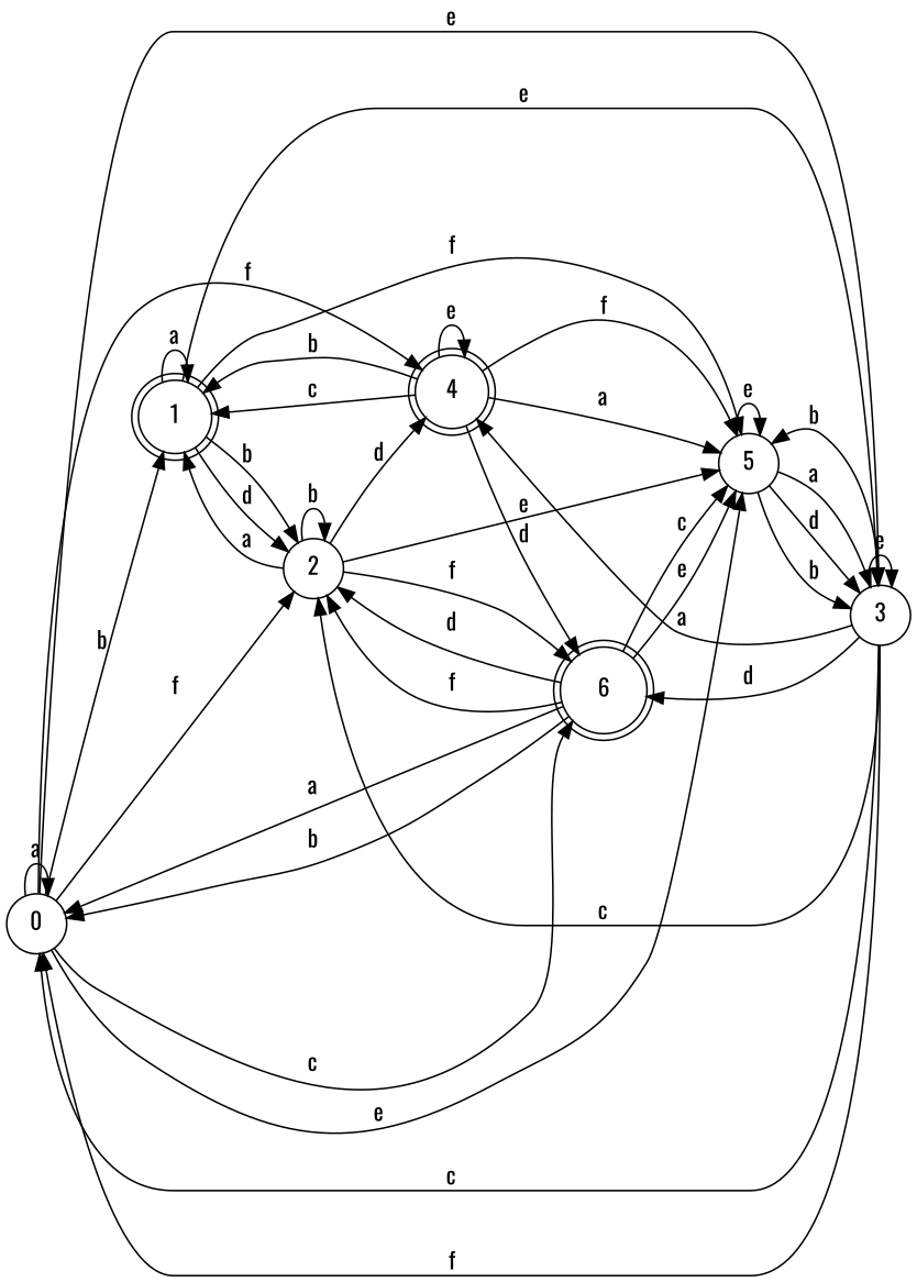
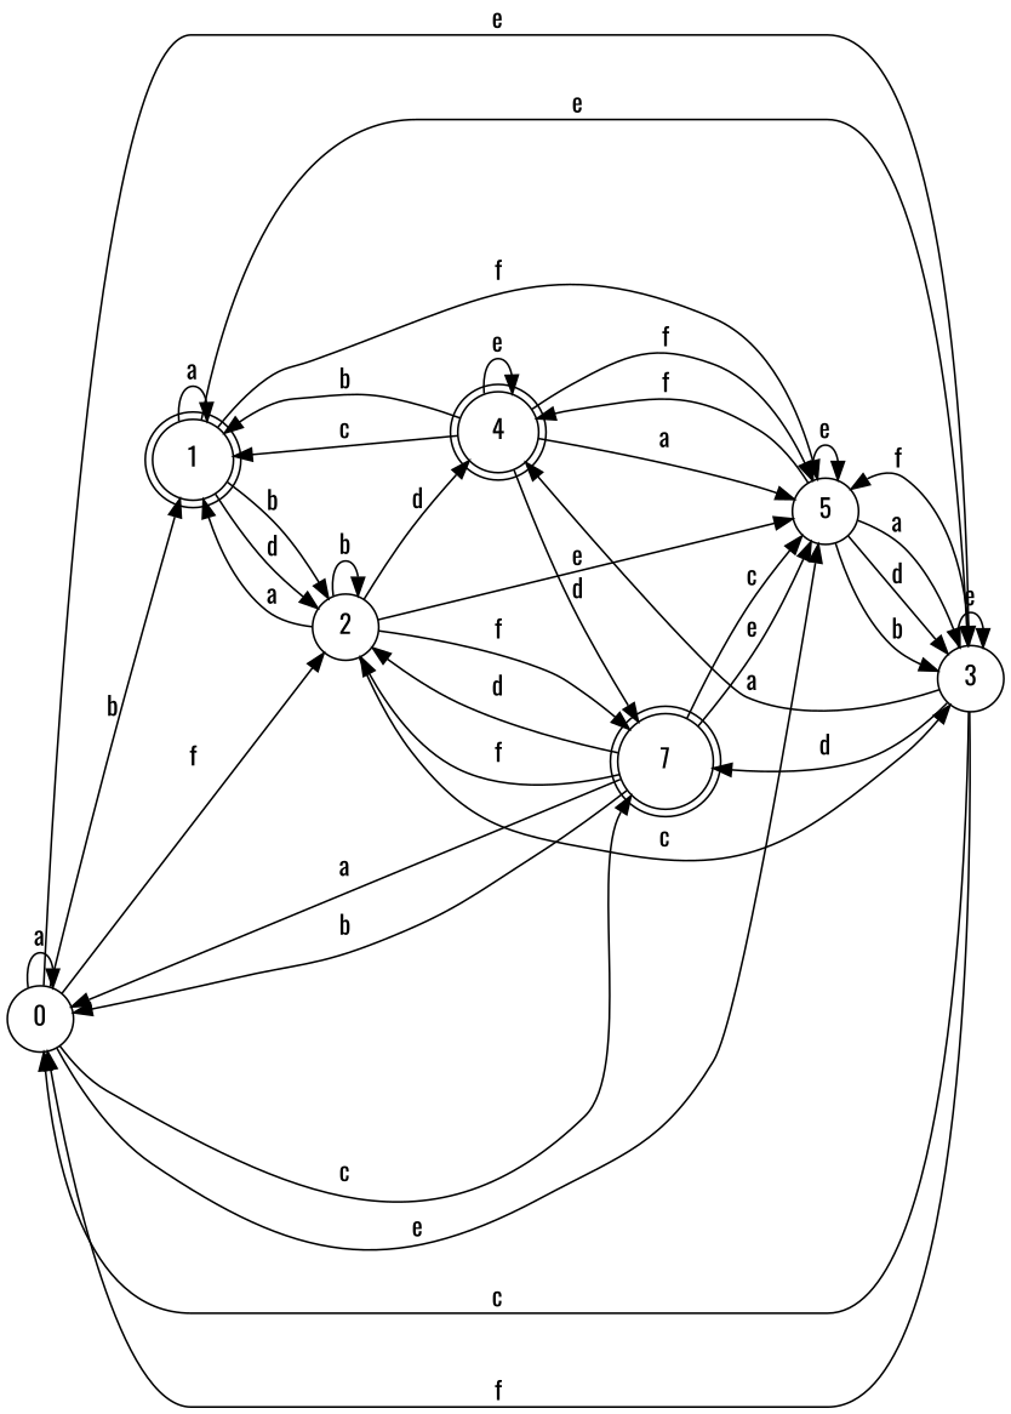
  digraph {
    fontname=Oswald
    rankdir=LR
    node [color=black fillcolor=white fontname=Oswald shape=circle style=filled]
    edge [fontname=Oswald]
    n1 [label=0]
    n2 [label=1 shape=doublecircle style="rounded,filled"]
    n3 [label=2]
    n4 [label=3]
    n5 [label=5]
-   n6 [label=6 shape=doublecircle style="rounded,filled"]
+   n6 [label=7 shape=doublecircle style="rounded,filled"]
    n7 [label=4 shape=doublecircle style="rounded,filled"]
    n1 -> n1 [label=a]
    n1 -> n2 [label=b]
    n1 -> n3 [label=f]
    n1 -> n4 [label=e]
    n1 -> n5 [label=e]
    n1 -> n6 [label=c]
    n2 -> n2 [label=a]
    n2 -> n3 [label=b]
    n2 -> n3 [label=d]
    n2 -> n4 [label=e]
    n2 -> n5 [label=f]
    n3 -> n2 [label=a]
    n3 -> n3 [label=b]
-   n4 -> n3 [label=c]
+   n3 -> n4 [label=c]
    n3 -> n5 [label=e]
    n3 -> n6 [label=f]
    n3 -> n7 [label=d]
    n4 -> n1 [label=c]
    n4 -> n1 [label=f]
    n4 -> n4 [label=e]
-   n4 -> n5 [label=b]
+   n4 -> n5 [label=f]
    n4 -> n6 [label=d]
    n4 -> n7 [label=a]
    n5 -> n4 [label=a]
    n5 -> n4 [label=b]
    n5 -> n4 [label=d]
    n5 -> n5 [label=e]
-   n1 -> n7 [label=f]
+   n5 -> n7 [label=f]
    n6 -> n1 [label=a]
    n6 -> n1 [label=b]
    n6 -> n3 [label=d]
    n6 -> n3 [label=f]
    n6 -> n5 [label=c]
    n6 -> n5 [label=e]
    n7 -> n2 [label=b]
    n7 -> n2 [label=c]
    n7 -> n5 [label=a]
    n7 -> n5 [label=f]
    n7 -> n6 [label=d]
    n7 -> n7 [label=e]
  }
